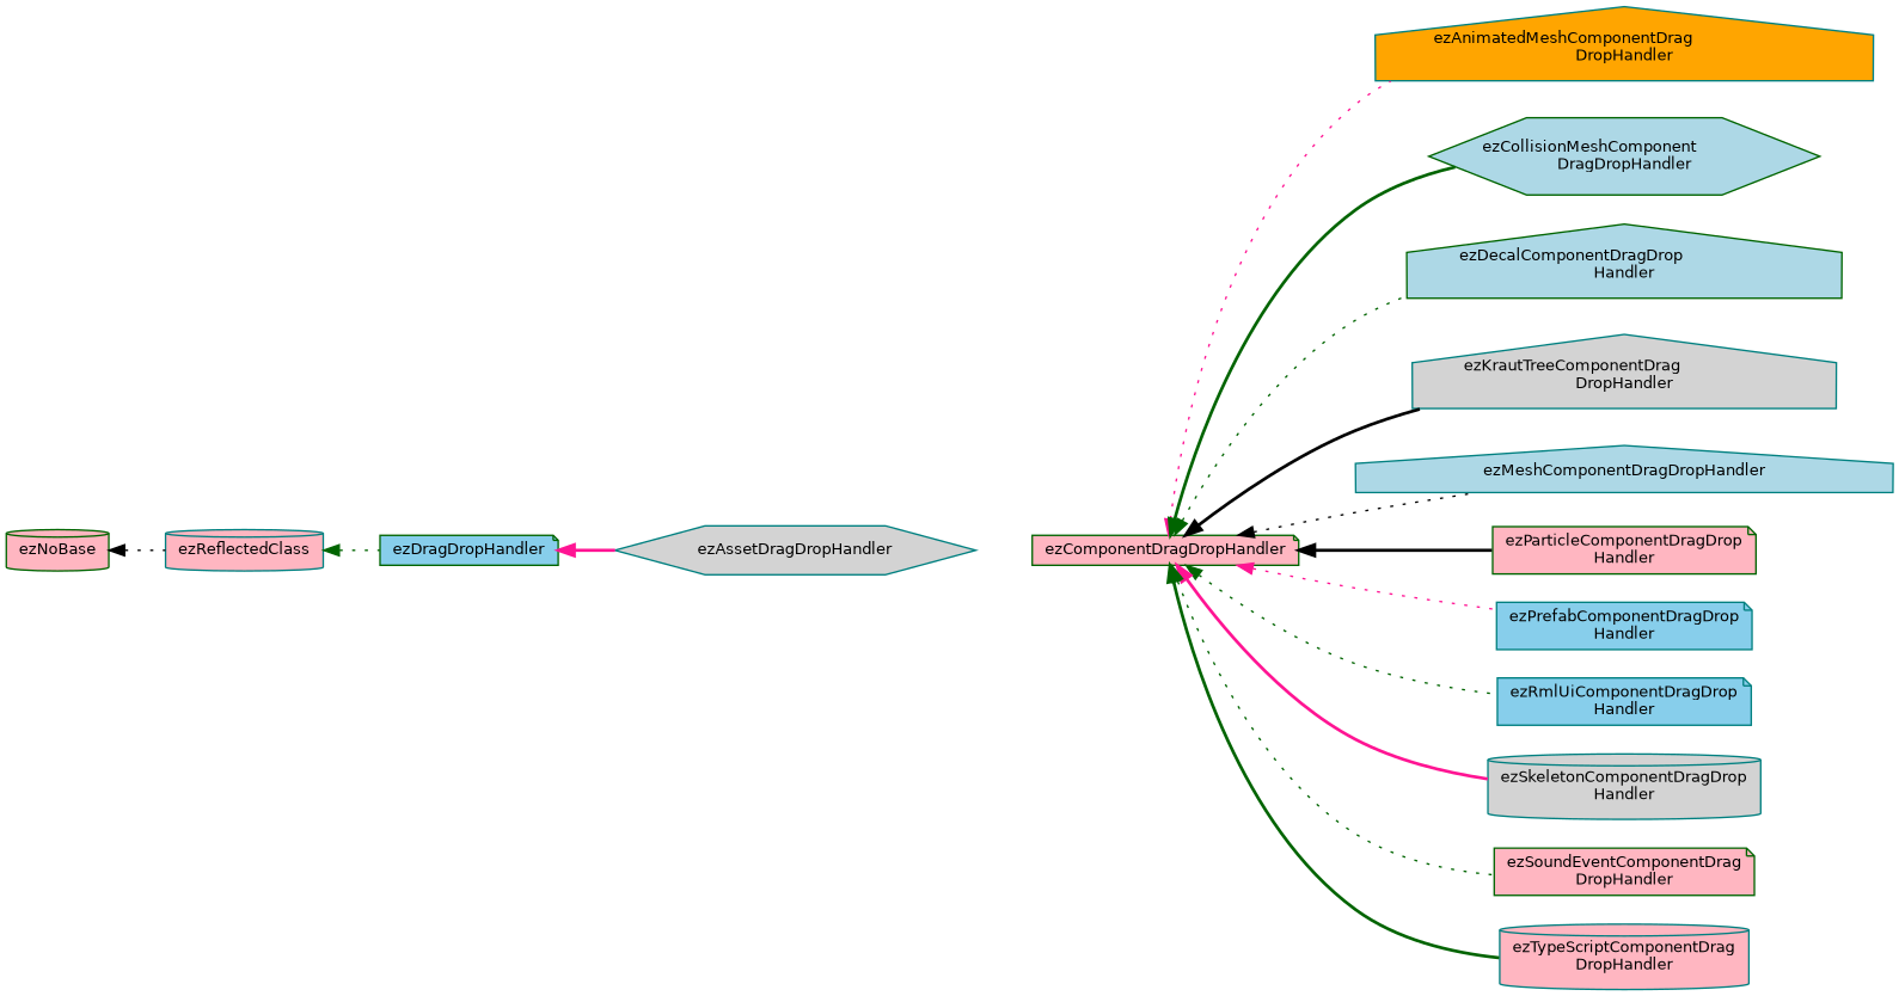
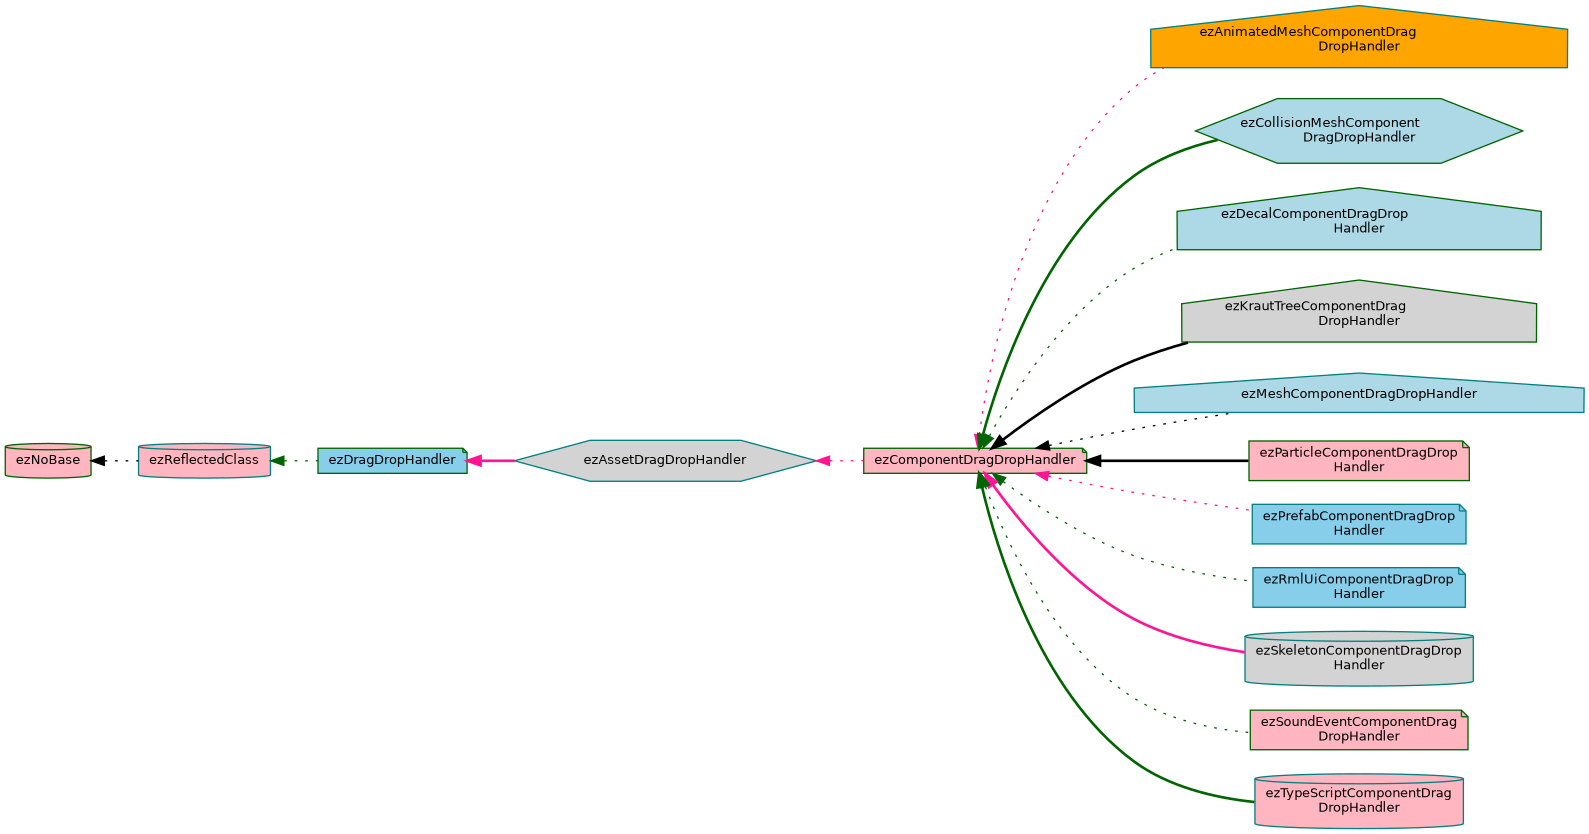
  digraph {
    rankdir=LR
    node [color=teal fillcolor=lightpink fontname=Helvetica fontsize=10 shape=note style=filled]
    edge [color=darkgreen dir=back fontname=Helvetica fontsize=10 labelfontname=Helvetica labelfontsize=10 style=dotted]
    n1 [color=darkgreen fontcolor=black height=0.2 label=ezComponentDragDropHandler width=0.4]
    n2 [fillcolor=orange height=0.2 label="ezAnimatedMeshComponentDrag\lDropHandler" shape=house width=0.4]
    n3 [color=darkgreen fillcolor=lightblue height=0.2 label="ezCollisionMeshComponent\lDragDropHandler" shape=hexagon width=0.4]
    n4 [color=darkgreen fillcolor=lightblue height=0.2 label="ezDecalComponentDragDrop\lHandler" shape=house width=0.4]
-   n5 [fillcolor=lightgrey height=0.2 label="ezKrautTreeComponentDrag\lDropHandler" shape=house width=0.4]
+   n5 [color=darkgreen fillcolor=lightgrey height=0.2 label="ezKrautTreeComponentDrag\lDropHandler" shape=house width=0.4]
    n6 [fillcolor=lightblue height=0.2 label=ezMeshComponentDragDropHandler shape=house width=0.4]
    n7 [color=darkgreen height=0.2 label="ezParticleComponentDragDrop\lHandler" width=0.4]
    n8 [fillcolor=skyblue height=0.2 label="ezPrefabComponentDragDrop\lHandler" width=0.4]
    n9 [fillcolor=skyblue height=0.2 label="ezRmlUiComponentDragDrop\lHandler" width=0.4]
    n10 [fillcolor=lightgrey height=0.2 label="ezSkeletonComponentDragDrop\lHandler" shape=cylinder width=0.4]
    n11 [color=darkgreen height=0.2 label="ezSoundEventComponentDrag\lDropHandler" width=0.4]
    n12 [height=0.2 label="ezTypeScriptComponentDrag\lDropHandler" shape=cylinder width=0.4]
    n13 [fillcolor=lightgrey height=0.2 label=ezAssetDragDropHandler shape=hexagon width=0.4]
    n14 [color=darkgreen fillcolor=skyblue height=0.2 label=ezDragDropHandler width=0.4]
    n15 [height=0.2 label=ezReflectedClass shape=cylinder width=0.4]
    n16 [color=darkgreen height=0.2 label=ezNoBase shape=cylinder width=0.4]
    n1 -> n2 [color=deeppink]
    n1 -> n3 [style=bold]
    n1 -> n4
    n1 -> n5 [color=black style=bold]
    n1 -> n6 [color=black]
    n1 -> n7 [color=black style=bold]
    n1 -> n8 [color=deeppink]
    n1 -> n9
    n1 -> n10 [color=deeppink style=bold]
    n1 -> n11
    n1 -> n12 [style=bold]
+   n13 -> n1 [color=deeppink]
    n14 -> n13 [color=deeppink style=bold]
    n15 -> n14
    n16 -> n15 [color=black]
  }
